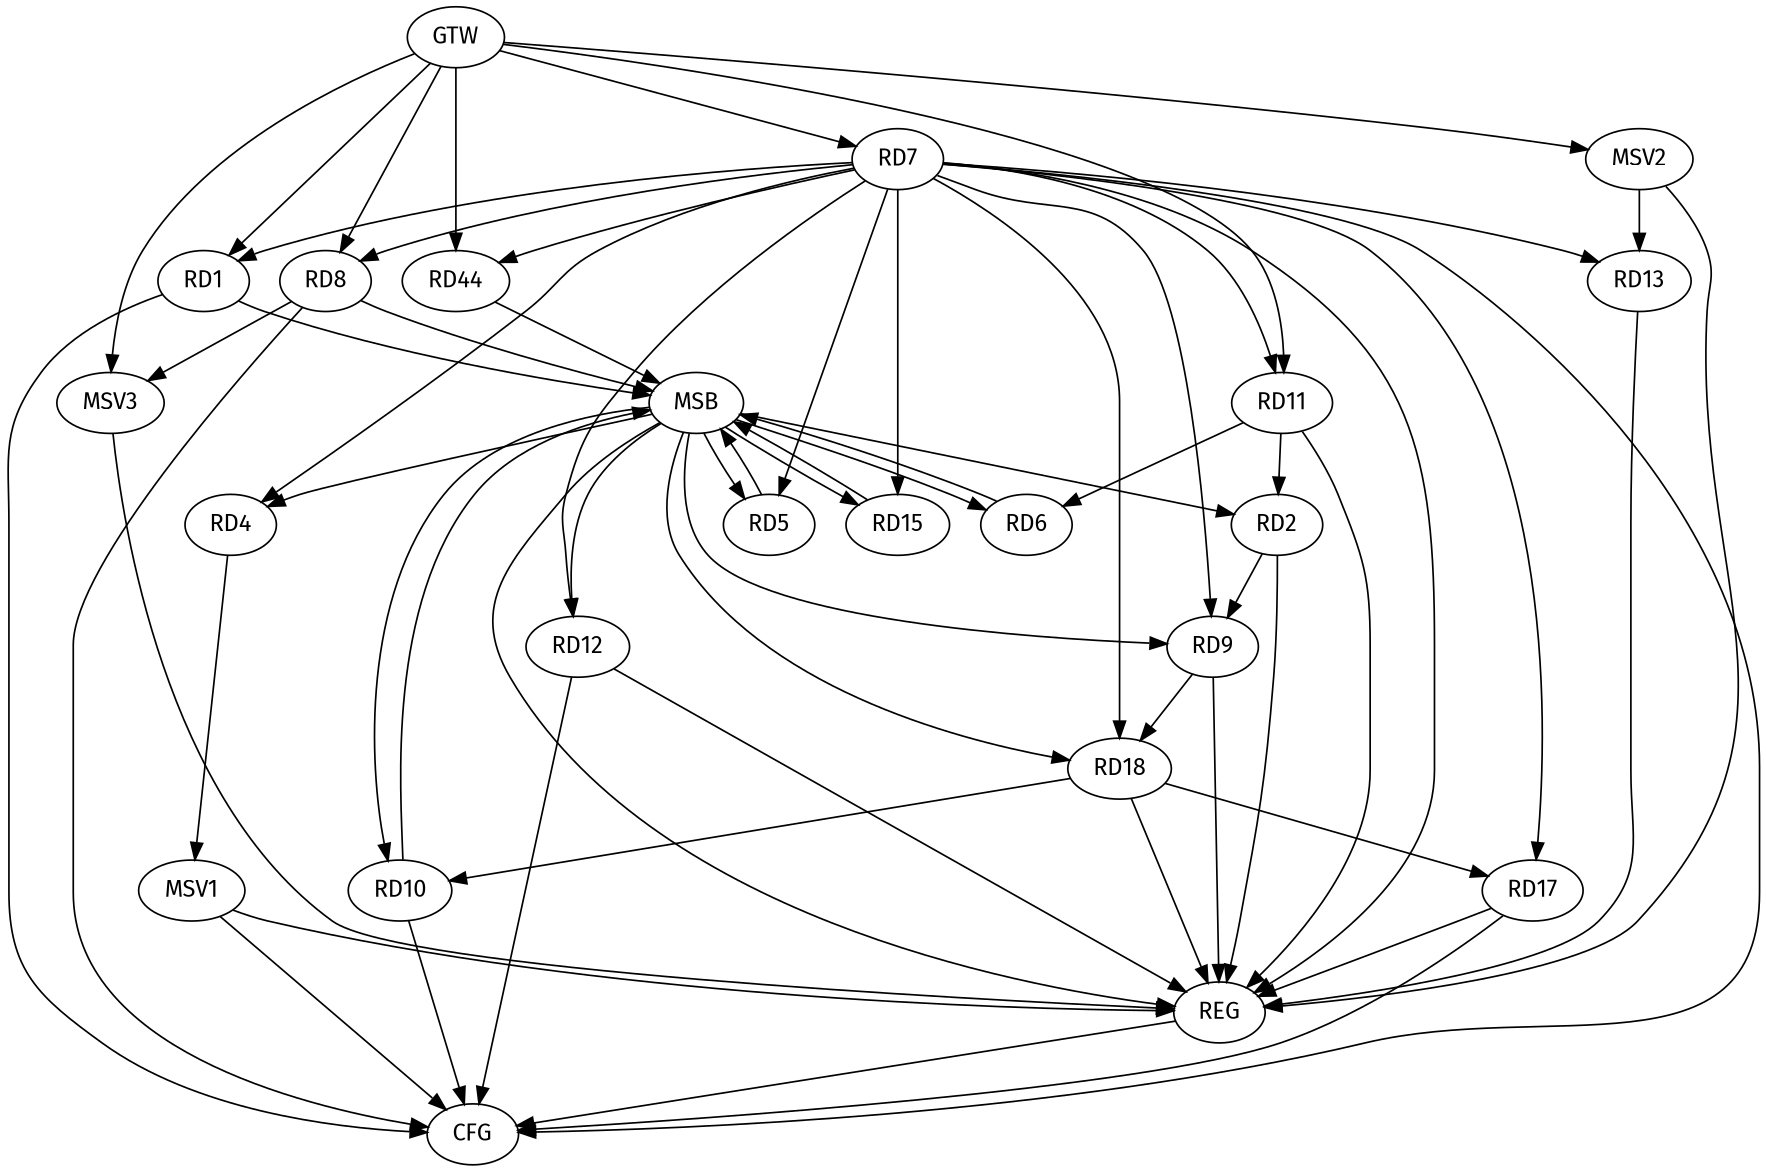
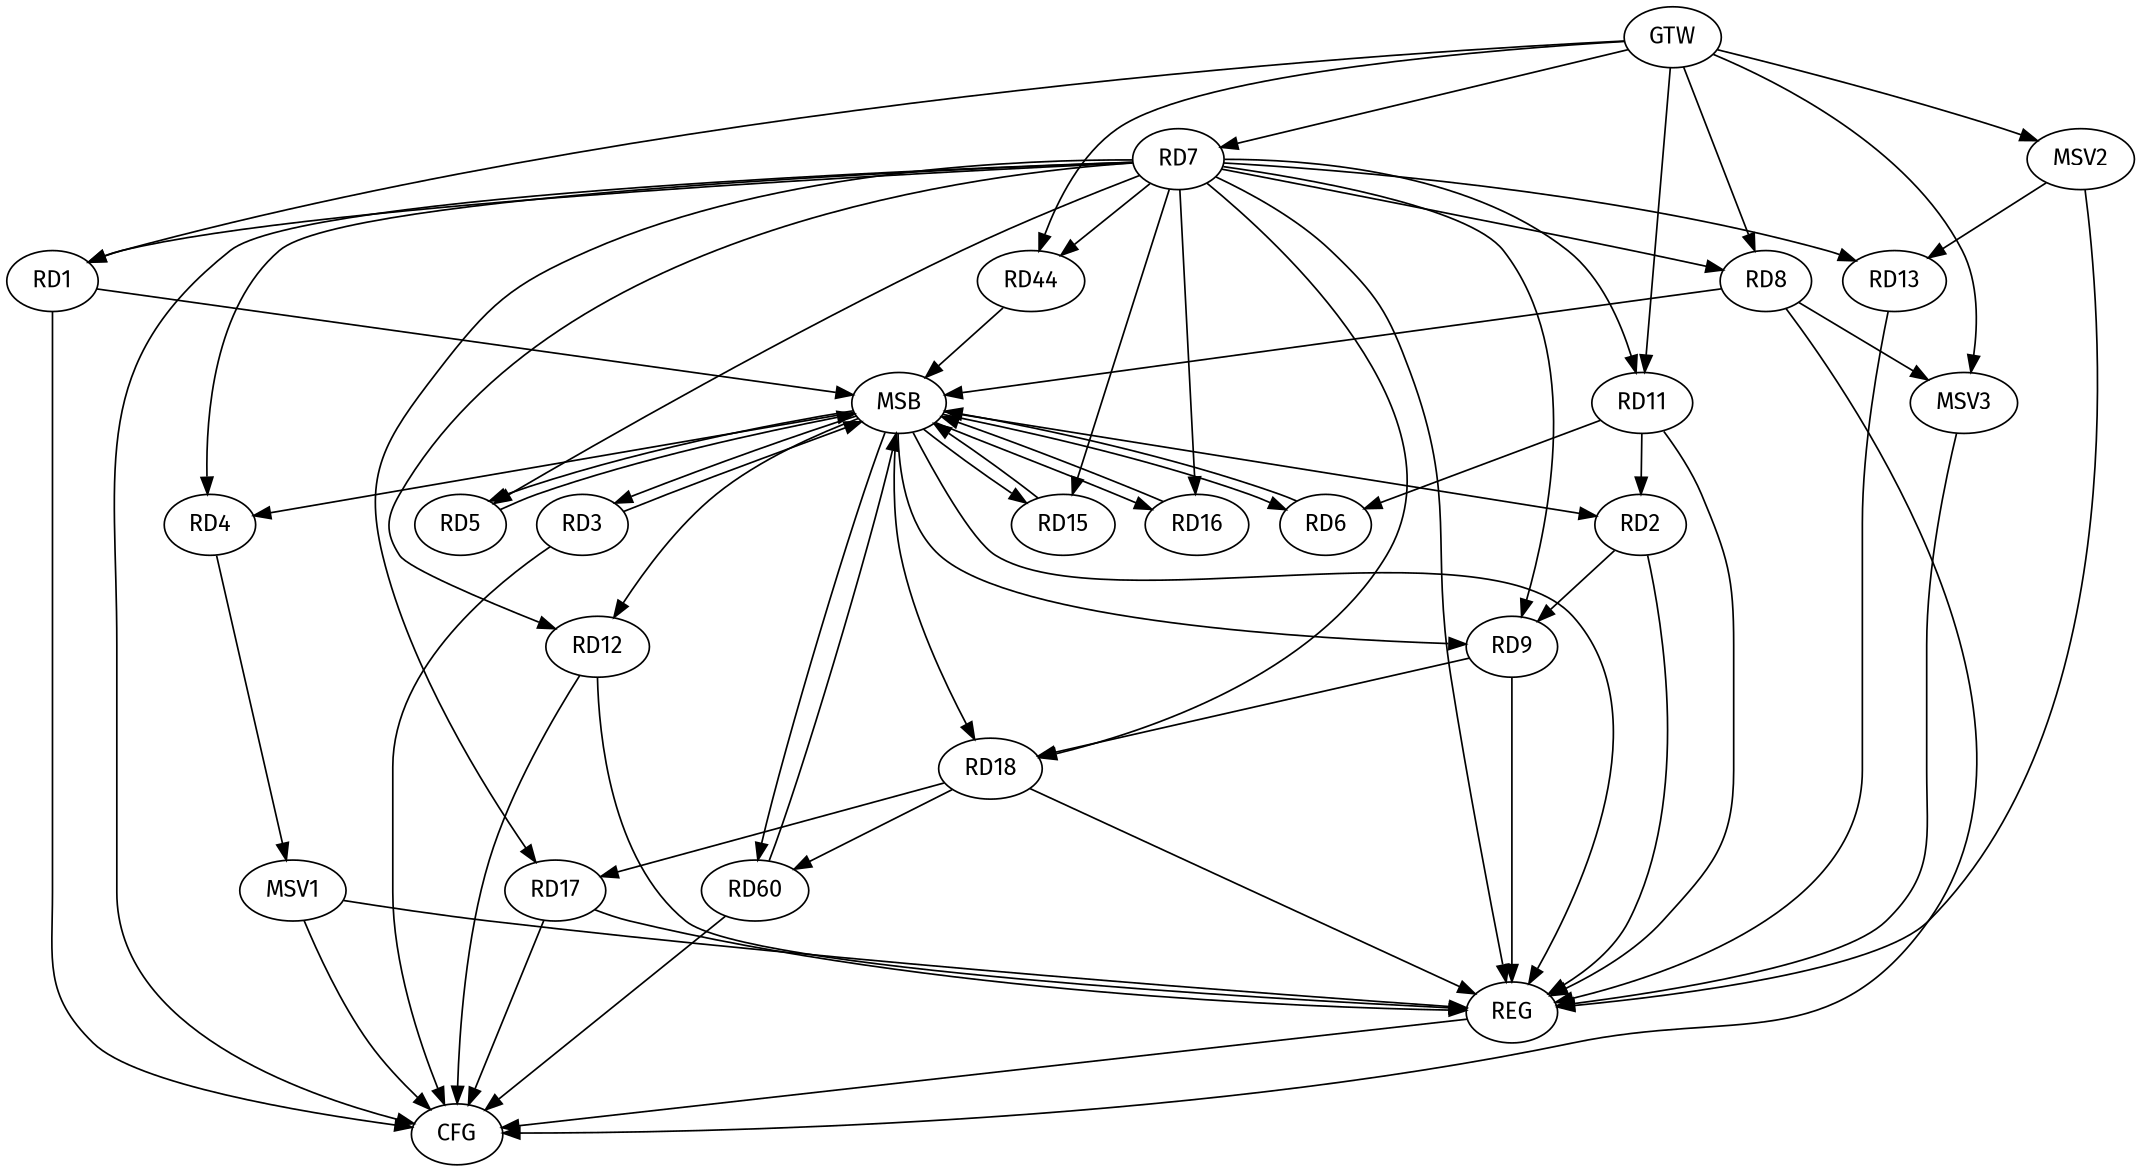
  strict digraph {
    fontname="Fira Sans"
    node [fontname="Fira Sans"]
    edge [fontname="Fira Sans"]
    n1 [label=RD1]
    n2 [label=MSB]
    n3 [label=CFG]
    n4 [label=RD2]
    n5 [label=RD9]
    n6 [label=REG]
+   n7 [label=RD3]
    n8 [label=RD4]
    n9 [label=RD5]
    n10 [label=RD6]
    n11 [label=RD12]
    n12 [label=RD15]
+   n13 [label=RD16]
    n14 [label=RD18]
-   n15 [label=RD10]
+   n15 [label=RD60]
    n16 [label=MSV1]
    n17 [label=RD7]
    n18 [label=RD8]
    n19 [label=RD11]
    n20 [label=RD13]
    n21 [label=RD44]
    n22 [label=RD17]
    n23 [label=MSV3]
    n24 [label=GTW]
    n25 [label=MSV2]
    n1 -> n2
    n1 -> n3
    n2 -> n4
    n2 -> n5
    n2 -> n6
+   n2 -> n7
    n2 -> n8
    n2 -> n9
    n2 -> n10
    n2 -> n11
    n2 -> n12
+   n2 -> n13
    n2 -> n14
    n2 -> n15
    n4 -> n5
    n4 -> n6
    n5 -> n6
    n5 -> n14
    n6 -> n3
+   n7 -> n2
+   n7 -> n3
    n8 -> n16
    n9 -> n2
    n10 -> n2
    n11 -> n3
    n11 -> n6
    n12 -> n2
+   n13 -> n2
    n14 -> n6
    n14 -> n15
    n14 -> n22
    n15 -> n2
    n15 -> n3
    n16 -> n3
    n16 -> n6
    n17 -> n1
    n17 -> n3
    n17 -> n5
    n17 -> n6
    n17 -> n8
    n17 -> n9
    n17 -> n11
    n17 -> n12
+   n17 -> n13
    n17 -> n14
    n17 -> n18
    n17 -> n19
    n17 -> n20
    n17 -> n21
    n17 -> n22
    n18 -> n2
    n18 -> n3
    n18 -> n23
    n19 -> n4
    n19 -> n6
    n19 -> n10
    n20 -> n6
    n21 -> n2
    n22 -> n3
    n22 -> n6
    n23 -> n6
    n24 -> n1
    n24 -> n17
    n24 -> n18
    n24 -> n19
    n24 -> n21
    n24 -> n23
    n24 -> n25
    n25 -> n6
    n25 -> n20
  }
